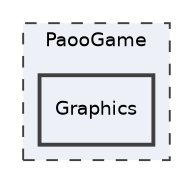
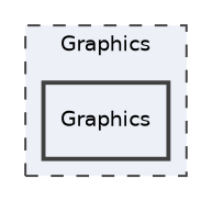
  digraph {
    compound=true
    n1 [color=grey25 fillcolor="#edf0f7" fontname=Helvetica fontsize=10 label=Graphics shape=box style="filled,bold,"]
    subgraph cluster_1 {
      bgcolor="#edf0f7"
      fontname=Helvetica
      fontsize=10
-     label=PaooGame
+     label=Graphics
      pencolor=grey25
      style="filled,dashed,"
      n1
    }
  }
